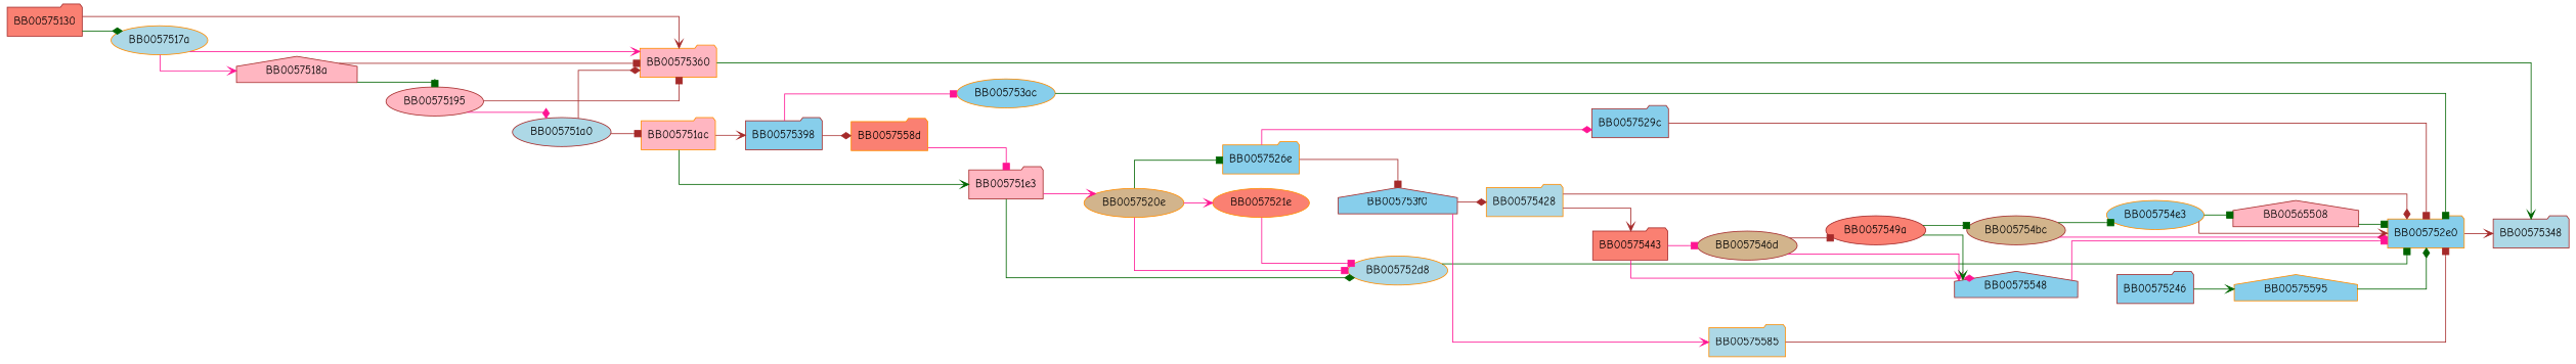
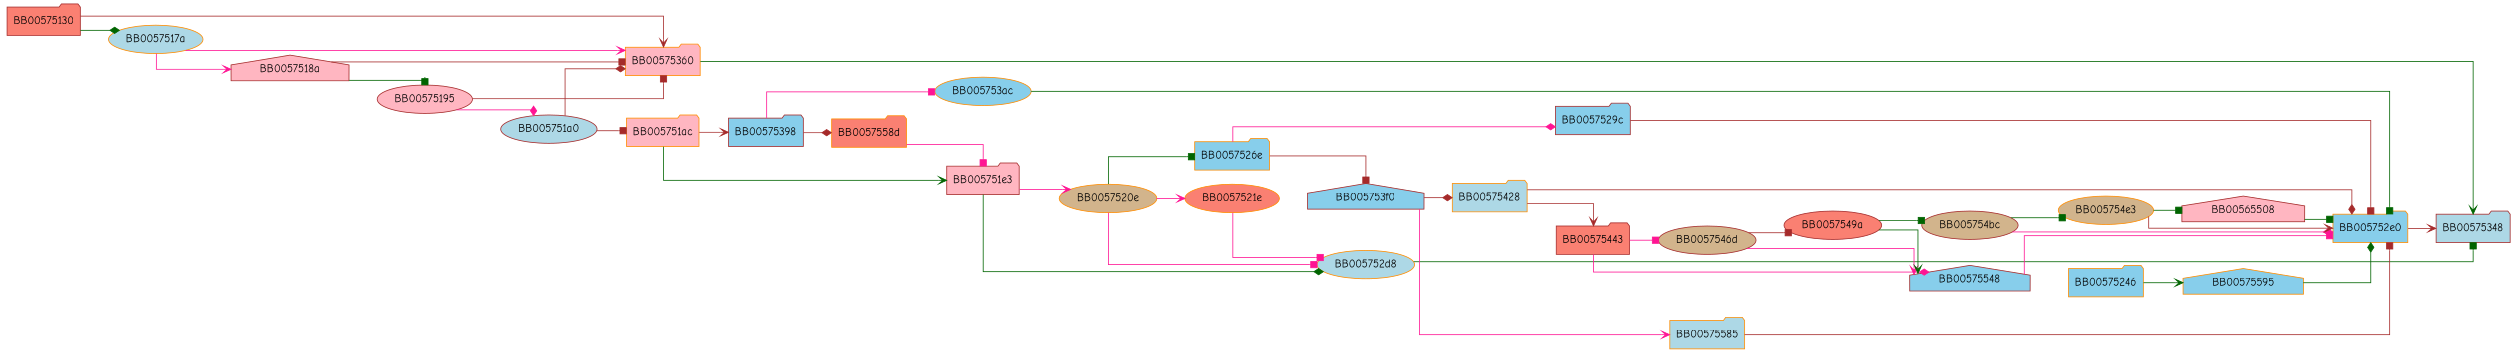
  digraph {
    fontname="Comic Neue"
    rankdir=LR
    splines=ortho
    node [color=brown fillcolor=skyblue fontname="Comic Neue" shape=folder style=filled]
    edge [arrowhead=box color=brown fontname="Comic Neue"]
    BB00575130 [fillcolor=salmon]
    BB00575360 [color=darkorange fillcolor=lightpink]
    BB0057517a [color=darkorange fillcolor=lightblue shape=ellipse]
    BB00575348 [fillcolor=lightblue]
    BB0057518a [fillcolor=lightpink shape=house]
    BB00575195 [fillcolor=lightpink shape=ellipse]
    BB005751a0 [fillcolor=lightblue shape=ellipse]
    BB005751ac [color=darkorange fillcolor=lightpink]
    BB00575398
    BB005751e3 [fillcolor=lightpink]
    BB0057558d [color=darkorange fillcolor=salmon]
    BB005753ac [color=darkorange shape=ellipse]
    BB005752d8 [color=darkorange fillcolor=lightblue shape=ellipse]
    BB0057520e [color=darkorange fillcolor=tan shape=ellipse]
    BB005752e0 [color=darkorange]
    BB0057521e [color=darkorange fillcolor=salmon shape=ellipse]
    BB0057526e [color=darkorange]
-   BB00575246
+   BB00575246 [color=darkorange]
    BB00575595 [color=darkorange shape=house]
    BB005753f0 [shape=house]
    BB0057529c
    BB00575585 [color=darkorange fillcolor=lightblue]
    BB00575428 [color=darkorange fillcolor=lightblue]
    BB00575443 [fillcolor=salmon]
    BB00575548 [shape=house]
    BB0057546d [fillcolor=tan shape=ellipse]
    BB0057549a [fillcolor=salmon shape=ellipse]
    BB005754bc [fillcolor=tan shape=ellipse]
-   BB005754e3 [color=darkorange shape=ellipse]
+   BB005754e3 [color=darkorange fillcolor=tan shape=ellipse]
    n30 [fillcolor=lightpink label=BB00565508 shape=house]
    BB00575130 -> BB00575360 [arrowhead=vee]
    BB00575130 -> BB0057517a [arrowhead=diamond color=darkgreen]
    BB00575360 -> BB00575348 [arrowhead=vee color=darkgreen]
    BB0057517a -> BB00575360 [arrowhead=vee color=deeppink]
    BB0057517a -> BB0057518a [arrowhead=vee color=deeppink]
    BB0057518a -> BB00575360
    BB0057518a -> BB00575195 [color=darkgreen]
    BB00575195 -> BB00575360
    BB00575195 -> BB005751a0 [arrowhead=diamond color=deeppink]
    BB005751a0 -> BB00575360 [arrowhead=diamond]
    BB005751a0 -> BB005751ac
    BB005751ac -> BB00575398 [arrowhead=vee]
    BB005751ac -> BB005751e3 [arrowhead=vee color=darkgreen]
    BB00575398 -> BB0057558d [arrowhead=diamond]
    BB00575398 -> BB005753ac [color=deeppink]
    BB005751e3 -> BB005752d8 [arrowhead=diamond color=darkgreen]
    BB005751e3 -> BB0057520e [arrowhead=vee color=deeppink]
    BB0057558d -> BB005751e3 [color=deeppink]
    BB005753ac -> BB005752e0 [color=darkgreen]
-   BB005752d8 -> BB005752e0 [color=darkgreen]
+   BB005752d8 -> BB00575348 [color=darkgreen]
    BB0057520e -> BB005752d8 [color=deeppink]
    BB0057520e -> BB0057521e [arrowhead=vee color=deeppink]
    BB0057520e -> BB0057526e [color=darkgreen]
    BB005752e0 -> BB00575348 [arrowhead=vee]
    BB0057521e -> BB005752d8 [color=deeppink]
    BB0057526e -> BB005753f0
    BB0057526e -> BB0057529c [arrowhead=diamond color=deeppink]
    BB00575246 -> BB00575595 [arrowhead=vee color=darkgreen]
    BB00575595 -> BB005752e0 [arrowhead=diamond color=darkgreen]
    BB005753f0 -> BB00575585 [arrowhead=vee color=deeppink]
    BB005753f0 -> BB00575428 [arrowhead=diamond]
    BB0057529c -> BB005752e0
    BB00575585 -> BB005752e0
    BB00575428 -> BB005752e0 [arrowhead=diamond]
    BB00575428 -> BB00575443 [arrowhead=vee]
    BB00575443 -> BB00575548 [arrowhead=diamond color=deeppink]
    BB00575443 -> BB0057546d [color=deeppink]
    BB00575548 -> BB005752e0 [color=deeppink]
    BB0057546d -> BB00575548 [arrowhead=vee color=deeppink]
    BB0057546d -> BB0057549a
    BB0057549a -> BB00575548 [arrowhead=vee color=darkgreen]
    BB0057549a -> BB005754bc [color=darkgreen]
    BB005754bc -> BB005752e0 [arrowhead=diamond color=deeppink]
    BB005754bc -> BB005754e3 [color=darkgreen]
    BB005754e3 -> BB005752e0 [arrowhead=vee]
    BB005754e3 -> n30 [color=darkgreen]
    n30 -> BB005752e0 [color=darkgreen]
  }
